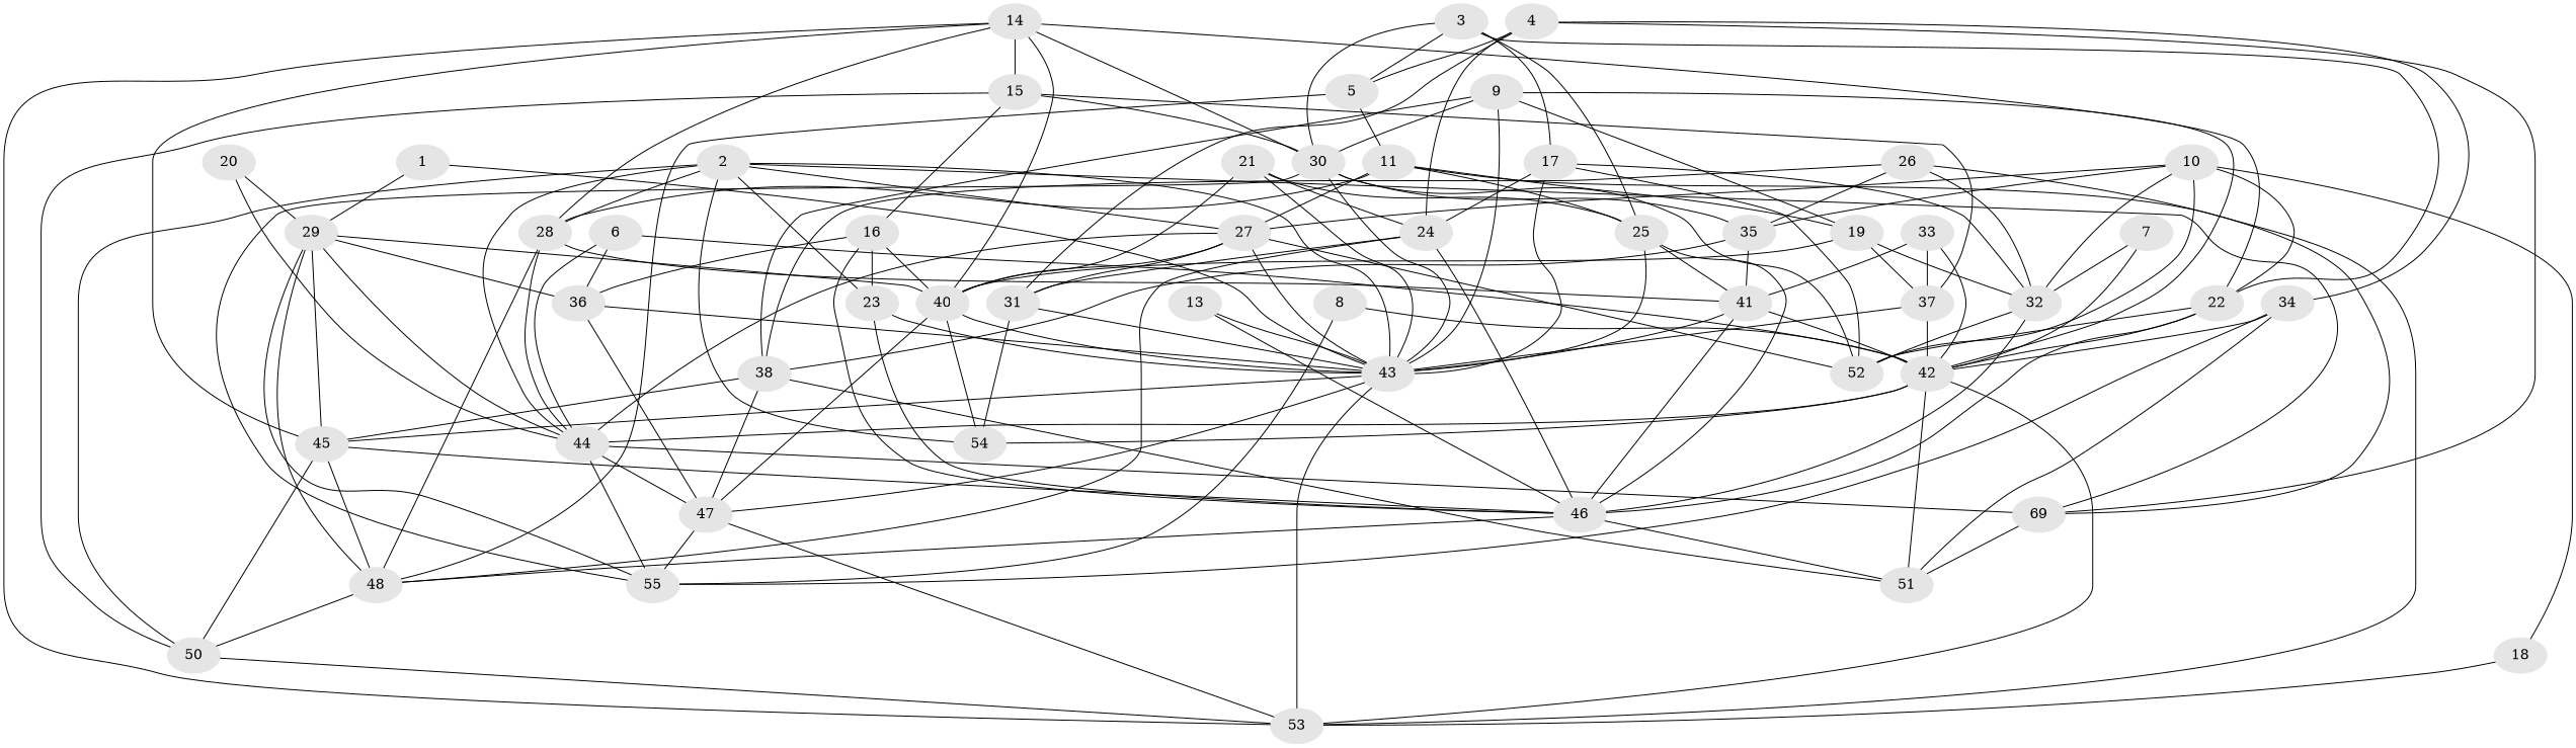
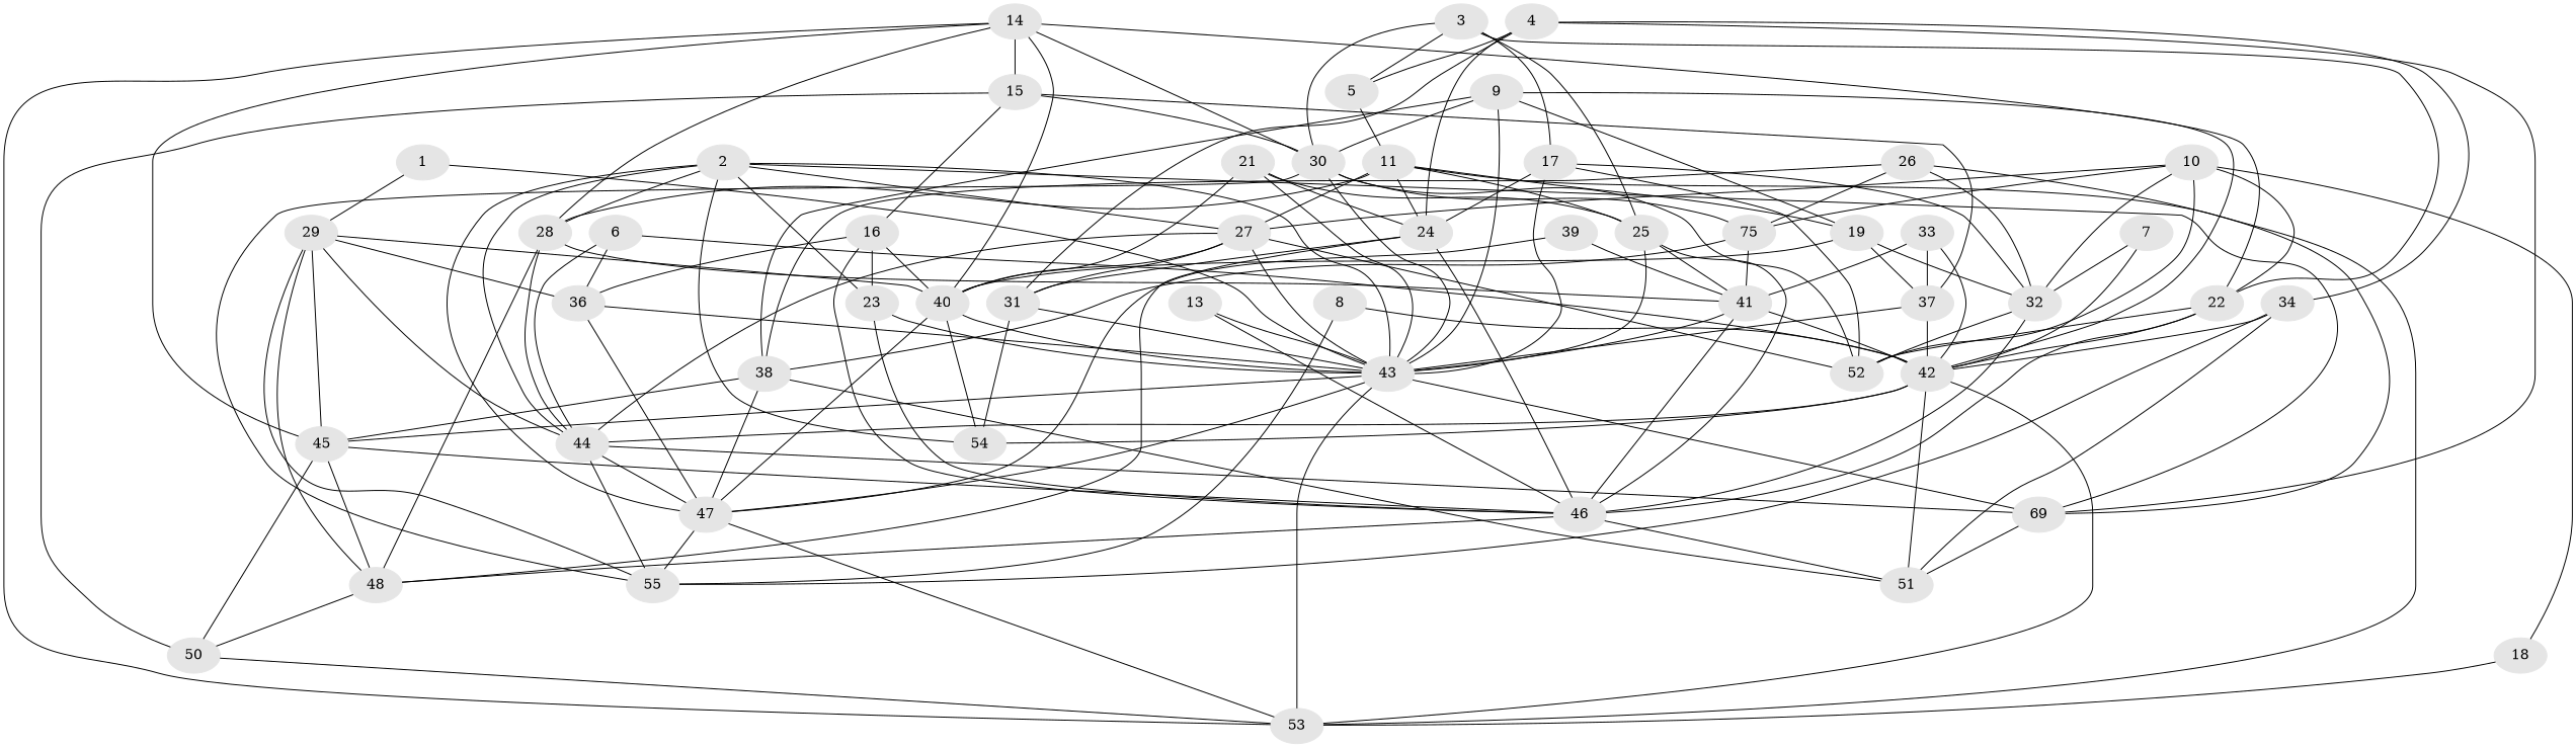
  graph {
    node [color=gray90 style=filled]
    edge [weight=1.0]
    1
    29
    43
    44
    48
    36
    55
    45
    40
    n10 [label=69]
    53
    47
    2
    23
    27
    28
    50
    54
    46
    31
    52
    41
    51
    3
    5
    17
    22
    25
    30
    11
    24
    32
    42
-   35
+   35 [label=75]
    4
    34
    19
    6
    7
    8
    9
    38
    37
    10
    18
    26
    13
    14
    15
    16
-   20
    21
    33
+   39
    1 -- 29
    1 -- 43
    29 -- 44
    29 -- 48
    29 -- 36
    29 -- 55
    29 -- 45
    29 -- 40
    43 -- 45
+   43 -- n10
    43 -- 53
    43 -- 47
    44 -- 55
    44 -- n10
    44 -- 47 [weight=2.0]
    48 -- 50
    36 -- 43
    36 -- 47
    45 -- 48
    45 -- 50
    45 -- 46
    40 -- 43
    40 -- 47
    40 -- 54
    n10 -- 51
    47 -- 55
    47 -- 53
    2 -- 43
    2 -- 44
    2 -- n10
    2 -- 23
    2 -- 27
    2 -- 28
-   2 -- 50
+   2 -- 47
    2 -- 54
    23 -- 43
    23 -- 46
    27 -- 43
    27 -- 44
    27 -- 40
    27 -- 31
    27 -- 52
    28 -- 44
    28 -- 48
    28 -- 41 [weight=2.0]
    50 -- 53
    46 -- 48
    46 -- 51
    31 -- 43
    31 -- 54
    41 -- 43
    41 -- 46
    41 -- 42
    3 -- 5
    3 -- 17
    3 -- 22
    3 -- 25
    3 -- 30
-   5 -- 48
    5 -- 11
    17 -- 43
    17 -- 52
    17 -- 24
    17 -- 32
    22 -- 46
    22 -- 52
    22 -- 42
    25 -- 43
    25 -- 46
    25 -- 41
    30 -- 43
    30 -- 55
    30 -- 52
    30 -- 35
    11 -- 53
    11 -- 27
    11 -- 28
    11 -- 25
+   11 -- 24
    11 -- 19
    24 -- 48
    24 -- 46
    24 -- 31
    32 -- 46
    32 -- 52
    42 -- 44
    42 -- 53
    42 -- 54
    42 -- 51
    35 -- 41
    35 -- 38
    4 -- n10
    4 -- 31
    4 -- 5
    4 -- 24
    4 -- 34
    34 -- 55
    34 -- 51
    34 -- 42
    19 -- 40
    19 -- 32
    19 -- 37
    6 -- 44
    6 -- 36
    6 -- 42
    7 -- 32
    7 -- 42
    8 -- 55
    8 -- 42 [weight=2.0]
    9 -- 43
    9 -- 30
    9 -- 42
    9 -- 19
    9 -- 38
    38 -- 45
    38 -- 47
    38 -- 51
    37 -- 43
    37 -- 42
    10 -- 27
    10 -- 52
    10 -- 22
    10 -- 32
    10 -- 35
    10 -- 18
    18 -- 53
    26 -- n10
    26 -- 32
    26 -- 35
    26 -- 38
    13 -- 43
    13 -- 46
    14 -- 45
    14 -- 40
    14 -- 53
    14 -- 28
    14 -- 22
    14 -- 30
    14 -- 15
    15 -- 50
    15 -- 30
    15 -- 37
    15 -- 16
    16 -- 36
    16 -- 40
    16 -- 23
    16 -- 46
-   20 -- 29
-   20 -- 44
    21 -- 43
    21 -- 40
    21 -- 25
    21 -- 24
    33 -- 41
    33 -- 42
    33 -- 37
+   39 -- 47
+   39 -- 41
  }
